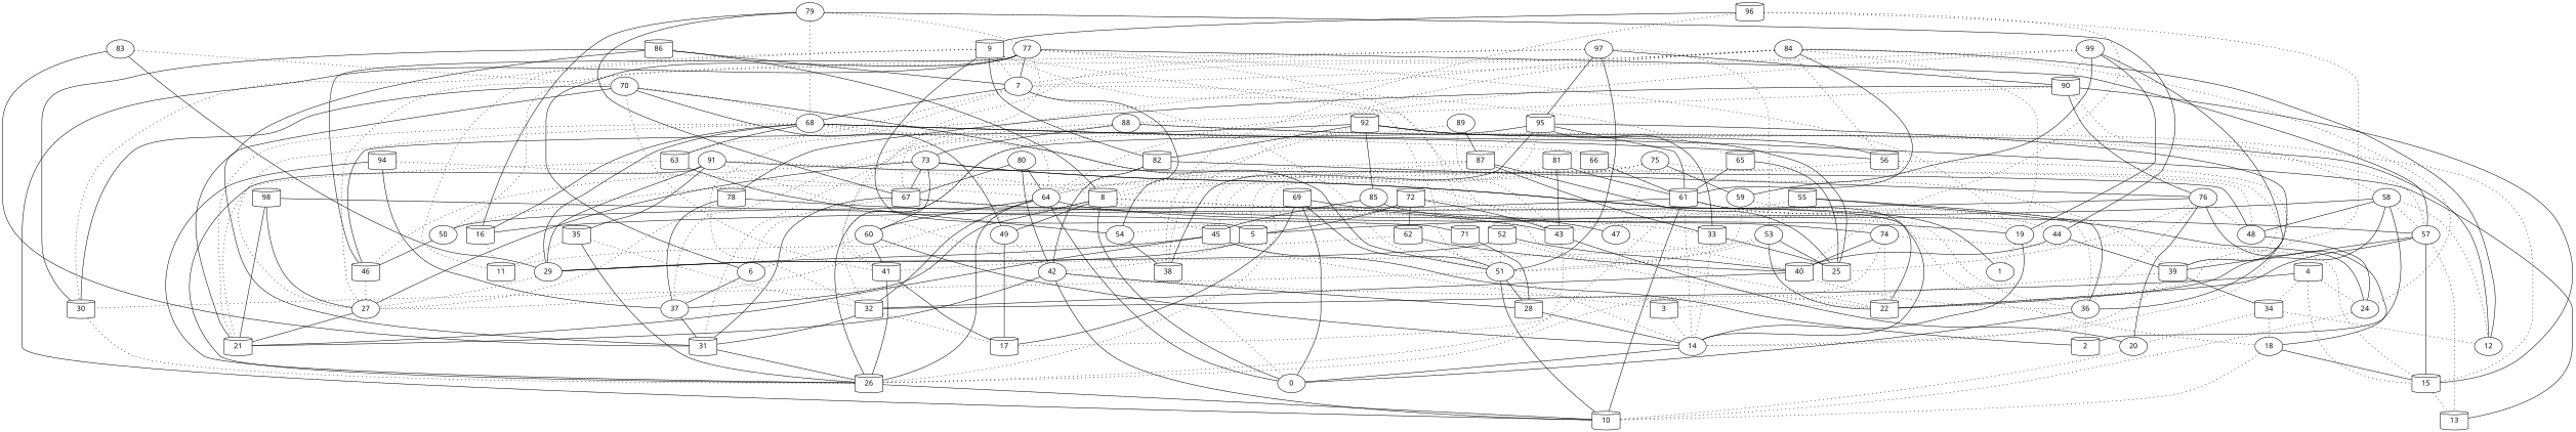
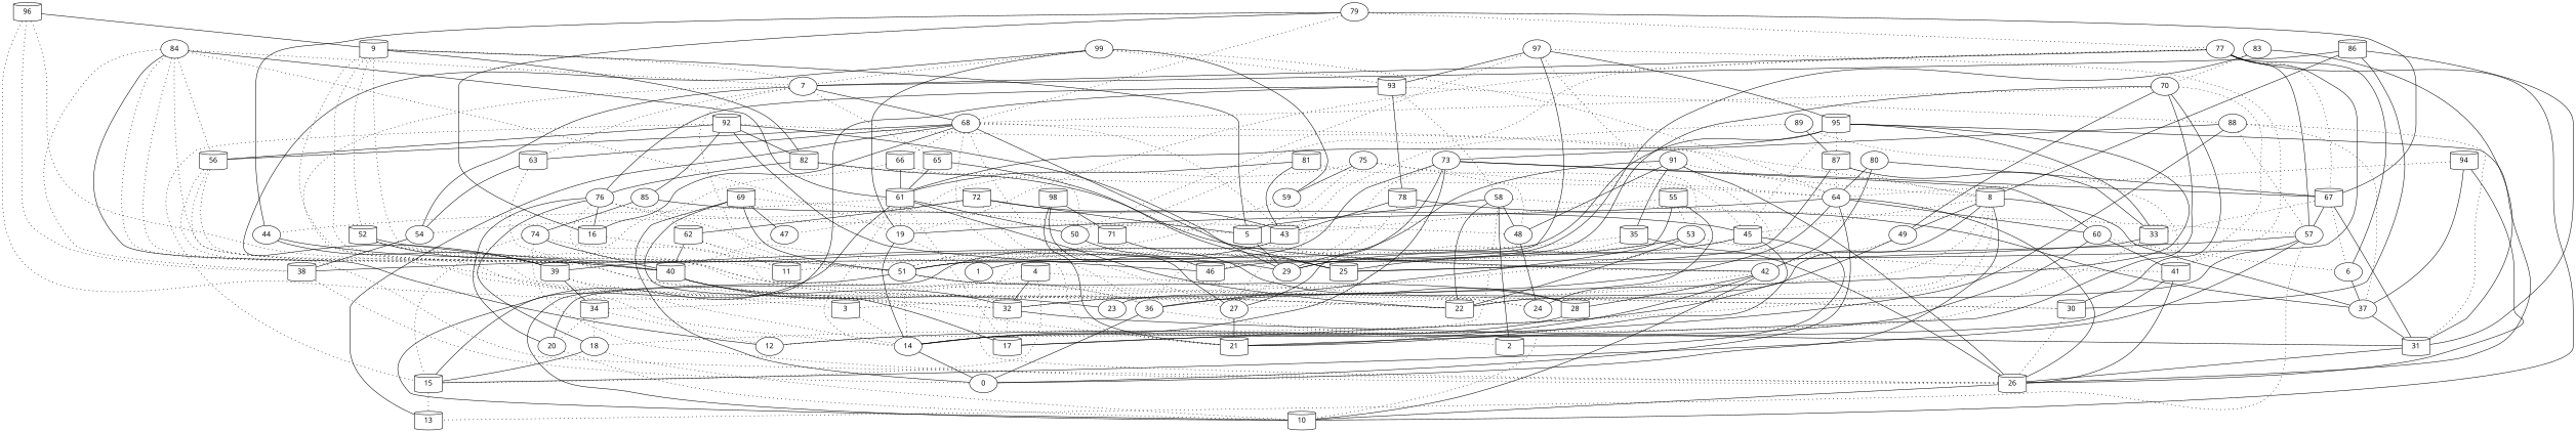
  digraph {
    fontname="Noto Sans"
    node [fontname="Noto Sans" shape=cylinder]
    edge [color=black dir=none fontname="Noto Sans" style=solid]
    18 [shape=ellipse]
    15
    10
    13
    73 [shape=ellipse]
    1 [shape=ellipse]
    27 [shape=ellipse]
    14 [shape=ellipse]
    46
    67
    60 [shape=ellipse]
    21
    0 [shape=ellipse]
    7 [shape=ellipse]
    63
    65
    32
    51 [shape=ellipse]
    54 [shape=ellipse]
    68 [shape=ellipse]
    61
    25
    31
    17
    30
    28
    50 [shape=ellipse]
    44 [shape=ellipse]
    22
    19 [shape=ellipse]
    41
    94
    64 [shape=ellipse]
    37 [shape=ellipse]
    26
    72
    5
    62
    43
    36 [shape=ellipse]
    42 [shape=ellipse]
    29 [shape=ellipse]
    11
    40
    38
    20 [shape=ellipse]
    2
    75 [shape=ellipse]
    59 [shape=ellipse]
    47 [shape=ellipse]
    48 [shape=ellipse]
    24 [shape=ellipse]
    39
    80 [shape=ellipse]
    4
    34
    12 [shape=ellipse]
    16
    82
    76 [shape=ellipse]
    9
    52
    86
    8
    55
    53 [shape=ellipse]
    3
    71
    92
    85 [shape=ellipse]
    56
    45
+   23 [shape=ellipse]
    49 [shape=ellipse]
    74 [shape=ellipse]
    66
    33
    57 [shape=ellipse]
    6 [shape=ellipse]
-   90
+   90 [label=93]
    88 [shape=ellipse]
    58 [shape=ellipse]
    78
    98
    89 [shape=ellipse]
    87
    81
    69
    95
    79 [shape=ellipse]
    77 [shape=ellipse]
    99 [shape=ellipse]
    70 [shape=ellipse]
    84 [shape=ellipse]
    96
    91 [shape=ellipse]
    35
    83 [shape=ellipse]
    97 [shape=ellipse]
    subgraph sub_1 {
      18
      15
      10
      13
      73
      1
      27
      14
      46
      67
      60
      21
      0
      7
      63
      65
      32
      51
      54
      68
      61
      25
      31
      17
      30
      28
      50
      44
      22
      19
      41
      94
      64
      37
      26
      72
      5
      62
      43
      36
      42
      29
      11
      40
      38
      20
      2
      75
      59
      47
      48
      24
      39
      80
      4
      34
      12
      16
      82
      76
      9
      52
      86
      8
      55
      53
      3
      71
      92
      85
      56
      45
+     23
      49
      74
      66
      33
      57
      6
      90
      88
      58
      78
      98
      89
      87
      81
      69
      95
      79
      77
      99
      70
      84
      96
      91
      35
      83
      97
    }
    18 -> 15
    18 -> 10 [style=dotted]
    15 -> 13 [style=dotted]
    73 -> 1
    73 -> 27
    73 -> 14
    73 -> 46 [style=dotted]
    73 -> 67
    73 -> 60
    27 -> 21
    14 -> 0
    46 -> 27 [style=dotted]
    67 -> 31
    67 -> 33 [style=dotted]
    67 -> 57
    67 -> 6 [style=dotted]
    60 -> 14
    60 -> 41
    60 -> 6 [style=dotted]
    7 -> 63 [style=dotted]
    7 -> 65 [style=dotted]
    7 -> 32 [style=dotted]
    7 -> 51 [style=dotted]
    7 -> 54
    7 -> 68
    63 -> 21 [style=dotted]
    63 -> 54
    65 -> 61
    65 -> 25
    32 -> 31
    32 -> 17 [style=dotted]
    51 -> 10
    51 -> 14 [style=dotted]
    51 -> 30 [style=dotted]
    51 -> 28
    54 -> 38
    68 -> 13
    68 -> 27 [style=dotted]
    68 -> 21 [style=dotted]
    68 -> 63
    68 -> 64 [style=dotted]
    68 -> 43 [style=dotted]
    68 -> 29
    68 -> 16
    68 -> 56
    68 -> 66 [style=dotted]
    61 -> 10
    61 -> 14 [style=dotted]
    61 -> 17 [style=dotted]
    61 -> 50
    61 -> 44 [style=dotted]
    61 -> 22
    61 -> 19 [style=dotted]
    31 -> 26
    30 -> 26 [style=dotted]
    28 -> 14
    50 -> 46
    44 -> 40
    44 -> 39
    19 -> 1 [style=dotted]
    19 -> 14
    41 -> 17
    41 -> 26
    94 -> 64 [style=dotted]
    94 -> 37
    94 -> 26
    64 -> 60
    64 -> 0
    64 -> 32
    64 -> 19
    64 -> 26
    37 -> 31
    26 -> 10
    72 -> 54 [style=dotted]
    72 -> 5
    72 -> 62
    72 -> 43
    72 -> 36 [style=dotted]
    5 -> 42 [style=dotted]
    5 -> 29
    62 -> 51 [style=dotted]
    62 -> 11 [style=dotted]
    62 -> 40
    43 -> 26 [style=dotted]
    43 -> 20
    36 -> 0
    36 -> 2 [style=dotted]
    42 -> 10
    42 -> 21
    42 -> 28
    42 -> 22 [style=dotted]
    29 -> 27 [style=dotted]
    40 -> 32
    40 -> 36 [style=dotted]
+   40 -> 23
    38 -> 0 [style=dotted]
    20 -> 10 [style=dotted]
    75 -> 64 [style=dotted]
    75 -> 5 [style=dotted]
    75 -> 59
    75 -> 47 [style=dotted]
    75 -> 48 [style=dotted]
    59 -> 51 [style=dotted]
    59 -> 36 [style=dotted]
    47 -> 40 [style=dotted]
    48 -> 24
    24 -> 10 [style=dotted]
    39 -> 14 [style=dotted]
    39 -> 34
    39 -> 3 [style=dotted]
    80 -> 67
    80 -> 64
    80 -> 42
    4 -> 15 [style=dotted]
    4 -> 32
    4 -> 24 [style=dotted]
    4 -> 34 [style=dotted]
    34 -> 18 [style=dotted]
    34 -> 20 [style=dotted]
    34 -> 12 [style=dotted]
    16 -> 11 [style=dotted]
    82 -> 64 [style=dotted]
    82 -> 42
    82 -> 76
    76 -> 18
    76 -> 25 [style=dotted]
    76 -> 36 [style=dotted]
    76 -> 20
    76 -> 48 [style=dotted]
    76 -> 16
    9 -> 7 [style=dotted]
    9 -> 51 [style=dotted]
    9 -> 30 [style=dotted]
    9 -> 5
    9 -> 11 [style=dotted]
    9 -> 82
    9 -> 52 [style=dotted]
    52 -> 51 [style=dotted]
    52 -> 22 [style=dotted]
    52 -> 29
    52 -> 40
    86 -> 7
    86 -> 31
    86 -> 30
    86 -> 8
    8 -> 18 [style=dotted]
    8 -> 27 [style=dotted]
    8 -> 0
    8 -> 22 [style=dotted]
    8 -> 37
    8 -> 45 [style=dotted]
+   8 -> 23
    8 -> 49
    55 -> 43 [style=dotted]
    55 -> 36
    55 -> 24
    55 -> 53 [style=dotted]
    53 -> 51 [style=dotted]
    53 -> 25
    53 -> 22
    53 -> 41 [style=dotted]
    3 -> 14 [style=dotted]
    71 -> 51 [style=dotted]
    71 -> 28
    92 -> 15 [style=dotted]
    92 -> 46
    92 -> 25
    92 -> 82
    92 -> 8 [style=dotted]
    92 -> 85
    92 -> 56
    85 -> 62 [style=dotted]
    85 -> 45
    85 -> 74
    56 -> 14 [style=dotted]
    56 -> 26 [style=dotted]
    56 -> 39 [style=dotted]
    45 -> 21
    45 -> 29
    45 -> 2
    45 -> 3 [style=dotted]
    49 -> 17
    49 -> 42 [style=dotted]
    74 -> 15 [style=dotted]
    74 -> 22 [style=dotted]
    74 -> 26 [style=dotted]
    74 -> 40
    66 -> 61
    66 -> 50 [style=dotted]
    66 -> 39 [style=dotted]
    33 -> 14 [style=dotted]
    33 -> 25
    57 -> 15
    57 -> 13 [style=dotted]
    57 -> 22
    57 -> 39
    6 -> 37
    90 -> 15
    90 -> 76
    90 -> 88 [style=dotted]
    90 -> 58 [style=dotted]
    90 -> 78
    88 -> 73
    88 -> 31 [style=dotted]
    88 -> 37 [style=dotted]
    88 -> 12
    88 -> 57 [style=dotted]
    58 -> 22
    58 -> 5
    58 -> 2
    58 -> 48
    58 -> 12 [style=dotted]
    58 -> 57 [style=dotted]
    78 -> 27 [style=dotted]
    78 -> 37
    78 -> 43
    98 -> 27
    98 -> 21
    98 -> 71
    89 -> 41 [style=dotted]
    89 -> 43 [style=dotted]
    89 -> 87
    87 -> 25
    87 -> 64 [style=dotted]
    87 -> 8 [style=dotted]
    87 -> 33
    81 -> 61
    81 -> 43
    81 -> 45 [style=dotted]
    69 -> 0
    69 -> 51
    69 -> 17
    69 -> 5 [style=dotted]
    69 -> 47
    95 -> 61
    95 -> 26
    95 -> 36
    95 -> 38
    95 -> 45 [style=dotted]
    95 -> 33
    95 -> 87 [style=dotted]
    79 -> 67
    79 -> 68 [style=dotted]
    79 -> 44
    79 -> 16
    79 -> 77 [style=dotted]
    77 -> 10
    77 -> 46
    77 -> 67 [style=dotted]
    77 -> 7
    77 -> 19 [style=dotted]
    77 -> 71 [style=dotted]
    77 -> 57
    77 -> 6
    99 -> 7 [style=dotted]
    99 -> 19
    99 -> 64 [style=dotted]
    99 -> 59
    99 -> 39
    99 -> 90 [style=dotted]
    70 -> 21
    70 -> 51
    70 -> 68 [style=dotted]
    70 -> 30
    70 -> 41 [style=dotted]
    70 -> 49
    84 -> 27 [style=dotted]
    84 -> 7 [style=dotted]
    84 -> 32 [style=dotted]
    84 -> 61
    84 -> 19 [style=dotted]
    84 -> 38 [style=dotted]
    84 -> 24 [style=dotted]
    84 -> 12
    84 -> 56 [style=dotted]
    96 -> 22 [style=dotted]
    96 -> 40 [style=dotted]
    96 -> 38 [style=dotted]
    96 -> 9
    91 -> 26
    91 -> 42 [style=dotted]
    91 -> 29
    91 -> 48
    91 -> 8 [style=dotted]
    91 -> 35
    35 -> 32 [style=dotted]
    35 -> 26
    35 -> 11 [style=dotted]
    83 -> 31
    83 -> 29
    83 -> 70 [style=dotted]
    97 -> 51
    97 -> 50 [style=dotted]
    97 -> 41 [style=dotted]
    97 -> 53 [style=dotted]
    97 -> 90
    97 -> 95
  }
